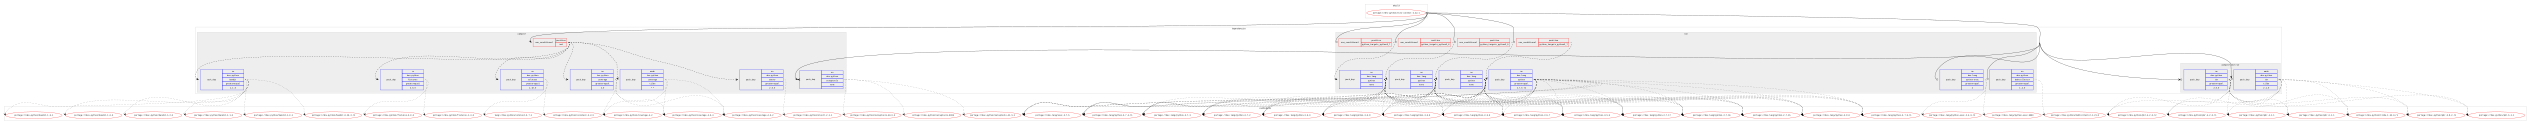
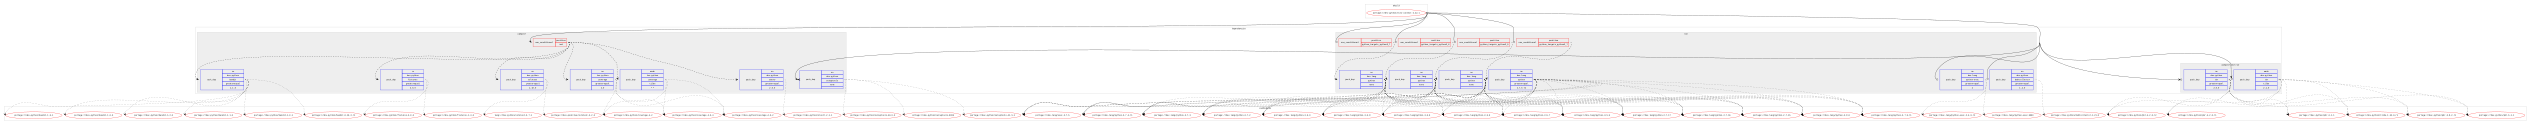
  digraph {
    compound=true
    concentrate=true
    fontname="Liberation Mono"
    fontsize=10
    newrank=true
    rankdir=TB
    ranksep=1.5
    node [color=red fontname="Liberation Mono" fontsize=10]
    edge [arrowhead=vee fontname="Liberation Mono" headport=w style=dotted tailport=e weight=100]
    n1 [label="portage://dev-python/oslo-context-2.22.1" width=4]
    n2 [color=blue label=<<TABLE BORDER="0" CELLBORDER="1" CELLSPACING="0" CELLPADDING="4" WIDTH="220"><TR><TD ROWSPAN="6" CELLPADDING="30">pack_dep</TD></TR><TR><TD WIDTH="110">no</TD></TR><TR><TD>dev-python</TD></TR><TR><TD>fixtures</TD></TR><TR><TD>greaterequal</TD></TR><TR><TD>3.0.0</TD></TR></TABLE>> shape=none]
    n3 [color=blue label=<<TABLE BORDER="0" CELLBORDER="1" CELLSPACING="0" CELLPADDING="4" WIDTH="220"><TR><TD ROWSPAN="6" CELLPADDING="30">pack_dep</TD></TR><TR><TD WIDTH="110">no</TD></TR><TR><TD>dev-python</TD></TR><TR><TD>oslotest</TD></TR><TR><TD>greaterequal</TD></TR><TR><TD>1.10.0</TD></TR></TABLE>> shape=none]
    n4 [color=blue label=<<TABLE BORDER="0" CELLBORDER="1" CELLSPACING="0" CELLPADDING="4" WIDTH="220"><TR><TD ROWSPAN="6" CELLPADDING="30">pack_dep</TD></TR><TR><TD WIDTH="110">no</TD></TR><TR><TD>dev-python</TD></TR><TR><TD>coverage</TD></TR><TR><TD>greaterequal</TD></TR><TR><TD>4.0</TD></TR></TABLE>> shape=none]
    n5 [color=blue label=<<TABLE BORDER="0" CELLBORDER="1" CELLSPACING="0" CELLPADDING="4" WIDTH="220"><TR><TD ROWSPAN="6" CELLPADDING="30">pack_dep</TD></TR><TR><TD WIDTH="110">weak</TD></TR><TR><TD>dev-python</TD></TR><TR><TD>coverage</TD></TR><TR><TD>tilde</TD></TR><TR><TD>4.4</TD></TR></TABLE>> shape=none]
    n6 [color=blue label=<<TABLE BORDER="0" CELLBORDER="1" CELLSPACING="0" CELLPADDING="4" WIDTH="220"><TR><TD ROWSPAN="6" CELLPADDING="30">pack_dep</TD></TR><TR><TD WIDTH="110">no</TD></TR><TR><TD>dev-python</TD></TR><TR><TD>stestr</TD></TR><TR><TD>greaterequal</TD></TR><TR><TD>2.0.0</TD></TR></TABLE>> shape=none]
    n7 [color=blue label=<<TABLE BORDER="0" CELLBORDER="1" CELLSPACING="0" CELLPADDING="4" WIDTH="220"><TR><TD ROWSPAN="6" CELLPADDING="30">pack_dep</TD></TR><TR><TD WIDTH="110">no</TD></TR><TR><TD>dev-python</TD></TR><TR><TD>bandit</TD></TR><TR><TD>greaterequal</TD></TR><TR><TD>1.1.0</TD></TR></TABLE>> shape=none]
    n8 [label=<<TABLE BORDER="0" CELLBORDER="1" CELLSPACING="0" CELLPADDING="4"><TR><TD ROWSPAN="3" CELLPADDING="10">use_conditional</TD></TR><TR><TD>positive</TD></TR><TR><TD>test</TD></TR></TABLE>> shape=none]
    n9 [color=blue label=<<TABLE BORDER="0" CELLBORDER="1" CELLSPACING="0" CELLPADDING="4" WIDTH="220"><TR><TD ROWSPAN="6" CELLPADDING="30">pack_dep</TD></TR><TR><TD WIDTH="110">no</TD></TR><TR><TD>dev-python</TD></TR><TR><TD>setuptools</TD></TR><TR><TD>none</TD></TR><TR><TD></TD></TR></TABLE>> shape=none]
    n10 [color=blue label=<<TABLE BORDER="0" CELLBORDER="1" CELLSPACING="0" CELLPADDING="4" WIDTH="220"><TR><TD ROWSPAN="6" CELLPADDING="30">pack_dep</TD></TR><TR><TD WIDTH="110">no</TD></TR><TR><TD>dev-python</TD></TR><TR><TD>pbr</TD></TR><TR><TD>greaterequal</TD></TR><TR><TD>2.0.0</TD></TR></TABLE>> shape=none]
    n11 [color=blue label=<<TABLE BORDER="0" CELLBORDER="1" CELLSPACING="0" CELLPADDING="4" WIDTH="220"><TR><TD ROWSPAN="6" CELLPADDING="30">pack_dep</TD></TR><TR><TD WIDTH="110">weak</TD></TR><TR><TD>dev-python</TD></TR><TR><TD>pbr</TD></TR><TR><TD>tilde</TD></TR><TR><TD>2.1.0</TD></TR></TABLE>> shape=none]
    n12 [color=blue label=<<TABLE BORDER="0" CELLBORDER="1" CELLSPACING="0" CELLPADDING="4" WIDTH="220"><TR><TD ROWSPAN="6" CELLPADDING="30">pack_dep</TD></TR><TR><TD WIDTH="110">no</TD></TR><TR><TD>dev-lang</TD></TR><TR><TD>python</TD></TR><TR><TD>greaterequal</TD></TR><TR><TD>2.7.5-r2</TD></TR></TABLE>> shape=none]
    n13 [label=<<TABLE BORDER="0" CELLBORDER="1" CELLSPACING="0" CELLPADDING="4"><TR><TD ROWSPAN="3" CELLPADDING="10">use_conditional</TD></TR><TR><TD>positive</TD></TR><TR><TD>python_targets_python2_7</TD></TR></TABLE>> shape=none]
    n14 [color=blue label=<<TABLE BORDER="0" CELLBORDER="1" CELLSPACING="0" CELLPADDING="4" WIDTH="220"><TR><TD ROWSPAN="6" CELLPADDING="30">pack_dep</TD></TR><TR><TD WIDTH="110">no</TD></TR><TR><TD>dev-lang</TD></TR><TR><TD>python</TD></TR><TR><TD>none</TD></TR><TR><TD></TD></TR></TABLE>> shape=none]
    n15 [label=<<TABLE BORDER="0" CELLBORDER="1" CELLSPACING="0" CELLPADDING="4"><TR><TD ROWSPAN="3" CELLPADDING="10">use_conditional</TD></TR><TR><TD>positive</TD></TR><TR><TD>python_targets_python3_5</TD></TR></TABLE>> shape=none]
    n16 [color=blue label=<<TABLE BORDER="0" CELLBORDER="1" CELLSPACING="0" CELLPADDING="4" WIDTH="220"><TR><TD ROWSPAN="6" CELLPADDING="30">pack_dep</TD></TR><TR><TD WIDTH="110">no</TD></TR><TR><TD>dev-lang</TD></TR><TR><TD>python</TD></TR><TR><TD>none</TD></TR><TR><TD></TD></TR></TABLE>> shape=none]
    n17 [label=<<TABLE BORDER="0" CELLBORDER="1" CELLSPACING="0" CELLPADDING="4"><TR><TD ROWSPAN="3" CELLPADDING="10">use_conditional</TD></TR><TR><TD>positive</TD></TR><TR><TD>python_targets_python3_6</TD></TR></TABLE>> shape=none]
    n18 [color=blue label=<<TABLE BORDER="0" CELLBORDER="1" CELLSPACING="0" CELLPADDING="4" WIDTH="220"><TR><TD ROWSPAN="6" CELLPADDING="30">pack_dep</TD></TR><TR><TD WIDTH="110">no</TD></TR><TR><TD>dev-lang</TD></TR><TR><TD>python</TD></TR><TR><TD>none</TD></TR><TR><TD></TD></TR></TABLE>> shape=none]
    n19 [label=<<TABLE BORDER="0" CELLBORDER="1" CELLSPACING="0" CELLPADDING="4"><TR><TD ROWSPAN="3" CELLPADDING="10">use_conditional</TD></TR><TR><TD>positive</TD></TR><TR><TD>python_targets_python3_7</TD></TR></TABLE>> shape=none]
    n20 [color=blue label=<<TABLE BORDER="0" CELLBORDER="1" CELLSPACING="0" CELLPADDING="4" WIDTH="220"><TR><TD ROWSPAN="6" CELLPADDING="30">pack_dep</TD></TR><TR><TD WIDTH="110">no</TD></TR><TR><TD>dev-lang</TD></TR><TR><TD>python-exec</TD></TR><TR><TD>greaterequal</TD></TR><TR><TD>2</TD></TR></TABLE>> shape=none]
    n21 [color=blue label=<<TABLE BORDER="0" CELLBORDER="1" CELLSPACING="0" CELLPADDING="4" WIDTH="220"><TR><TD ROWSPAN="6" CELLPADDING="30">pack_dep</TD></TR><TR><TD WIDTH="110">no</TD></TR><TR><TD>dev-python</TD></TR><TR><TD>debtcollector</TD></TR><TR><TD>greaterequal</TD></TR><TR><TD>1.2.0</TD></TR></TABLE>> shape=none]
    n22 [label="portage://dev-python/fixtures-1.4.0" width=4]
    n23 [label="portage://dev-python/fixtures-3.0.0" width=4]
-   n24 [label="portage://dev-python/oslotest-3.2.0" width=4]
+   n24 [label="portage://dev-positive/oslotest-3.2.0" width=4]
    n25 [label="lang://dev-python/oslotest-3.7.1" width=4]
    n26 [label="portage://dev-python/coverage-4.2" width=4]
    n27 [label="portage://dev-python/coverage-4.5.2" width=4]
    n28 [label="portage://dev-python/coverage-4.5.4" width=4]
    n29 [label="portage://dev-python/stestr-2.1.1" width=4]
    n30 [label="portage://dev-python/bandit-0.13.2-r1" width=4]
    n31 [label="portage://dev-python/bandit-1.0.1" width=4]
    n32 [label="portage://dev-python/bandit-1.1.0" width=4]
    n33 [label="portage://dev-python/bandit-1.2.0" width=4]
    n34 [label="portage://dev-python/bandit-1.3.0" width=4]
    n35 [label="portage://dev-python/bandit-1.5.1" width=4]
    n36 [label="portage://dev-python/setuptools-40.6.3" width=4]
    n37 [label="portage://dev-python/setuptools-41.5.1" width=4]
    n38 [label="portage://dev-python/setuptools-9999" width=4]
    n39 [label="portage://dev-python/pbr-0.8.2-r1" width=4]
    n40 [label="portage://dev-python/tilde-1.10.0-r1" width=4]
    n41 [label="portage://dev-python/pbr-3.1.1" width=4]
-   n42 [label="portage://dev-python/pbr-4.1.1" width=4]
    n43 [label="portage://dev-python/pbr-4.2.0-r1" width=4]
    n44 [label="portage://dev-python/pbr-4.2.0-r2" width=4]
    n45 [label="portage://dev-python/pbr-5.1.1" width=4]
    n46 [label="portage://dev-lang/python-2.7.15" width=4]
    n47 [label="portage://dev-lang/python-2.7.16" width=4]
    n48 [label="portage://dev-lang/python-2.7.17" width=4]
    n49 [label="portage://dev-lang/python-3.5.5" width=4]
    n50 [label="portage://dev-lang/python-3.5.7" width=4]
    n51 [label="portage://dev-lang/python-3.5.9" width=4]
    n52 [label="portage://dev-lang/python-3.6.5" width=4]
    n53 [label="portage://dev-lang/python-3.6.8" width=4]
    n54 [label="portage://dev-lang/python-3.6.9" width=4]
    n55 [label="portage://dev-lang/python-3.7.2" width=4]
    n56 [label="portage://dev-lang/python-3.7.3" width=4]
    n57 [label="portage://dev-lang/python-3.7.4-r1" width=4]
    n58 [label="portage://dev-lang/exec-3.7.5" width=4]
    n59 [label="portage://dev-lang/python-3.7.5-r1" width=4]
    n60 [label="portage://dev-lang/python-3.8.0" width=4]
    n61 [label="portage://dev-lang/python-exec-2.4.6-r1" width=4]
    n62 [label="portage://dev-lang/python-exec-9999" width=4]
    n63 [label="portage://dev-python/debtcollector-1.21.0" width=4]
    subgraph cluster_1 {
      color=gray
      label=<<i>ebuild</i>>
      rank=same
      n1
    }
    subgraph cluster_2 {
      color=gray
      label=<<i>dependencies</i>>
      subgraph cluster_3 {
        color=gray
        fillcolor="#eeeeee"
        label=<<i>compile</i>>
        style=filled
        subgraph sub_4 {
          color=gray
          fillcolor="#eeeeee"
          label=<<i>compile</i>>
          style=filled
          n8
          subgraph sub_5 {
            color=gray
            fillcolor="#eeeeee"
            label=<<i>compile</i>>
            style=filled
            n2
          }
          subgraph sub_6 {
            color=gray
            fillcolor="#eeeeee"
            label=<<i>compile</i>>
            style=filled
            n3
          }
          subgraph sub_7 {
            color=gray
            fillcolor="#eeeeee"
            label=<<i>compile</i>>
            style=filled
            n4
          }
          subgraph sub_8 {
            color=gray
            fillcolor="#eeeeee"
            label=<<i>compile</i>>
            style=filled
            n5
          }
          subgraph sub_9 {
            color=gray
            fillcolor="#eeeeee"
            label=<<i>compile</i>>
            style=filled
            n6
          }
          subgraph sub_10 {
            color=gray
            fillcolor="#eeeeee"
            label=<<i>compile</i>>
            style=filled
            n7
          }
        }
        subgraph sub_11 {
          color=gray
          fillcolor="#eeeeee"
          label=<<i>compile</i>>
          style=filled
          n9
        }
      }
      subgraph cluster_12 {
        color=gray
        fillcolor="#eeeeee"
        label=<<i>compile and run</i>>
        style=filled
        subgraph sub_13 {
          color=gray
          fillcolor="#eeeeee"
          label=<<i>compile and run</i>>
          style=filled
          n10
        }
        subgraph sub_14 {
          color=gray
          fillcolor="#eeeeee"
          label=<<i>compile and run</i>>
          style=filled
          n11
        }
      }
      subgraph cluster_15 {
        color=gray
        fillcolor="#eeeeee"
        label=<<i>run</i>>
        style=filled
        subgraph sub_16 {
          color=gray
          fillcolor="#eeeeee"
          label=<<i>run</i>>
          style=filled
          n13
          subgraph sub_17 {
            color=gray
            fillcolor="#eeeeee"
            label=<<i>run</i>>
            style=filled
            n12
          }
        }
        subgraph sub_18 {
          color=gray
          fillcolor="#eeeeee"
          label=<<i>run</i>>
          style=filled
          n15
          subgraph sub_19 {
            color=gray
            fillcolor="#eeeeee"
            label=<<i>run</i>>
            style=filled
            n14
          }
        }
        subgraph sub_20 {
          color=gray
          fillcolor="#eeeeee"
          label=<<i>run</i>>
          style=filled
          n17
          subgraph sub_21 {
            color=gray
            fillcolor="#eeeeee"
            label=<<i>run</i>>
            style=filled
            n16
          }
        }
        subgraph sub_22 {
          color=gray
          fillcolor="#eeeeee"
          label=<<i>run</i>>
          style=filled
          n19
          subgraph sub_23 {
            color=gray
            fillcolor="#eeeeee"
            label=<<i>run</i>>
            style=filled
            n18
          }
        }
        subgraph sub_24 {
          color=gray
          fillcolor="#eeeeee"
          label=<<i>run</i>>
          style=filled
          n20
        }
        subgraph sub_25 {
          color=gray
          fillcolor="#eeeeee"
          label=<<i>run</i>>
          style=filled
          n21
        }
      }
    }
    subgraph cluster_26 {
      color=gray
      label=<<i>candidates</i>>
      rank=same
      subgraph sub_27 {
        color=black
        label=<<i>candidates</i>>
        nodesep=1
        rank=same
        n22
        n23
      }
      subgraph sub_28 {
        color=black
        label=<<i>candidates</i>>
        nodesep=1
        rank=same
        n24
        n25
      }
      subgraph sub_29 {
        color=black
        label=<<i>candidates</i>>
        nodesep=1
        rank=same
        n26
        n27
        n28
      }
      subgraph sub_30 {
        color=black
        label=<<i>candidates</i>>
        nodesep=1
        rank=same
        n26
        n27
        n28
      }
      subgraph sub_31 {
        color=black
        label=<<i>candidates</i>>
        nodesep=1
        rank=same
        n29
      }
      subgraph sub_32 {
        color=black
        label=<<i>candidates</i>>
        nodesep=1
        rank=same
        n30
        n31
        n32
        n33
        n34
        n35
      }
      subgraph sub_33 {
        color=black
        label=<<i>candidates</i>>
        nodesep=1
        rank=same
        n36
        n37
        n38
      }
      subgraph sub_34 {
        color=black
        label=<<i>candidates</i>>
        nodesep=1
        rank=same
        n39
        n40
        n41
-       n42
        n43
        n44
        n45
      }
      subgraph sub_35 {
        color=black
        label=<<i>candidates</i>>
        nodesep=1
        rank=same
        n39
        n40
        n41
-       n42
        n43
        n44
        n45
      }
      subgraph sub_36 {
        color=black
        label=<<i>candidates</i>>
        nodesep=1
        rank=same
        n46
        n47
        n48
        n49
        n50
        n51
        n52
        n53
        n54
        n55
        n56
        n57
        n58
        n59
        n60
      }
      subgraph sub_37 {
        color=black
        label=<<i>candidates</i>>
        nodesep=1
        rank=same
        n46
        n47
        n48
        n49
        n50
        n51
        n52
        n53
        n54
        n55
        n56
        n57
        n58
        n59
        n60
      }
      subgraph sub_38 {
        color=black
        label=<<i>candidates</i>>
        nodesep=1
        rank=same
        n46
        n47
        n48
        n49
        n50
        n51
        n52
        n53
        n54
        n55
        n56
        n57
        n58
        n59
        n60
      }
      subgraph sub_39 {
        color=black
        label=<<i>candidates</i>>
        nodesep=1
        rank=same
        n46
        n47
        n48
        n49
        n50
        n51
        n52
        n53
        n54
        n55
        n56
        n57
        n58
        n59
        n60
      }
      subgraph sub_40 {
        color=black
        label=<<i>candidates</i>>
        nodesep=1
        rank=same
        n61
        n62
      }
      subgraph sub_41 {
        color=black
        label=<<i>candidates</i>>
        nodesep=1
        rank=same
        n63
      }
    }
    n1 -> n8 [style=solid weight=20]
    n1 -> n9 [style=solid weight=20]
    n1 -> n10 [arrowhead=odotvee style=solid weight=20]
    n1 -> n11 [arrowhead=odotvee style=solid weight=20]
    n1 -> n13 [arrowhead=odot style=solid weight=20]
    n1 -> n15 [arrowhead=odot style=solid weight=20]
    n1 -> n17 [arrowhead=odot style=solid weight=20]
    n1 -> n19 [arrowhead=odot style=solid weight=20]
    n1 -> n20 [arrowhead=odot style=solid weight=20]
    n1 -> n21 [arrowhead=odot style=solid weight=20]
    n2 -> n22
    n2 -> n23
    n3 -> n24
    n3 -> n25
    n4 -> n26
    n4 -> n27
    n4 -> n28
    n5 -> n26
    n5 -> n27
    n5 -> n28
    n6 -> n29
    n7 -> n30
    n7 -> n31
    n7 -> n32
    n7 -> n33
    n7 -> n34
    n7 -> n35
    n8 -> n2 [style=dashed weight=20]
    n8 -> n3 [style=dashed weight=20]
    n8 -> n4 [style=dashed weight=20]
    n8 -> n5 [style=dashed weight=20]
    n8 -> n6 [style=dashed weight=20]
    n8 -> n7 [style=dashed weight=20]
    n9 -> n36
    n9 -> n37
    n9 -> n38
    n10 -> n39
    n10 -> n40
    n10 -> n41
-   n10 -> n42
    n10 -> n43
    n10 -> n44
    n10 -> n45
    n11 -> n39
    n11 -> n40
    n11 -> n41
-   n11 -> n42
    n11 -> n43
    n11 -> n44
    n11 -> n45
    n12 -> n46
    n12 -> n47
    n12 -> n48
    n12 -> n49
    n12 -> n50
    n12 -> n51
    n12 -> n52
    n12 -> n53
    n12 -> n54
    n12 -> n55
    n12 -> n56
    n12 -> n57
    n12 -> n58
    n12 -> n59
    n12 -> n60
    n13 -> n12 [style=dashed weight=20]
    n14 -> n46
    n14 -> n47
    n14 -> n48
    n14 -> n49
    n14 -> n50
    n14 -> n51
    n14 -> n52
    n14 -> n53
    n14 -> n54
    n14 -> n55
    n14 -> n56
    n14 -> n57
    n14 -> n58
    n14 -> n59
    n14 -> n60
    n15 -> n14 [style=dashed weight=20]
    n16 -> n46
    n16 -> n47
    n16 -> n48
    n16 -> n49
    n16 -> n50
    n16 -> n51
    n16 -> n52
    n16 -> n53
    n16 -> n54
    n16 -> n55
    n16 -> n56
    n16 -> n57
    n16 -> n58
    n16 -> n59
    n16 -> n60
    n17 -> n16 [style=dashed weight=20]
    n18 -> n46
    n18 -> n47
    n18 -> n48
    n18 -> n49
    n18 -> n50
    n18 -> n51
    n18 -> n52
    n18 -> n53
    n18 -> n54
    n18 -> n55
    n18 -> n56
    n18 -> n57
    n18 -> n58
    n18 -> n59
    n18 -> n60
    n19 -> n18 [style=dashed weight=20]
    n20 -> n61
    n20 -> n62
    n21 -> n63
  }
